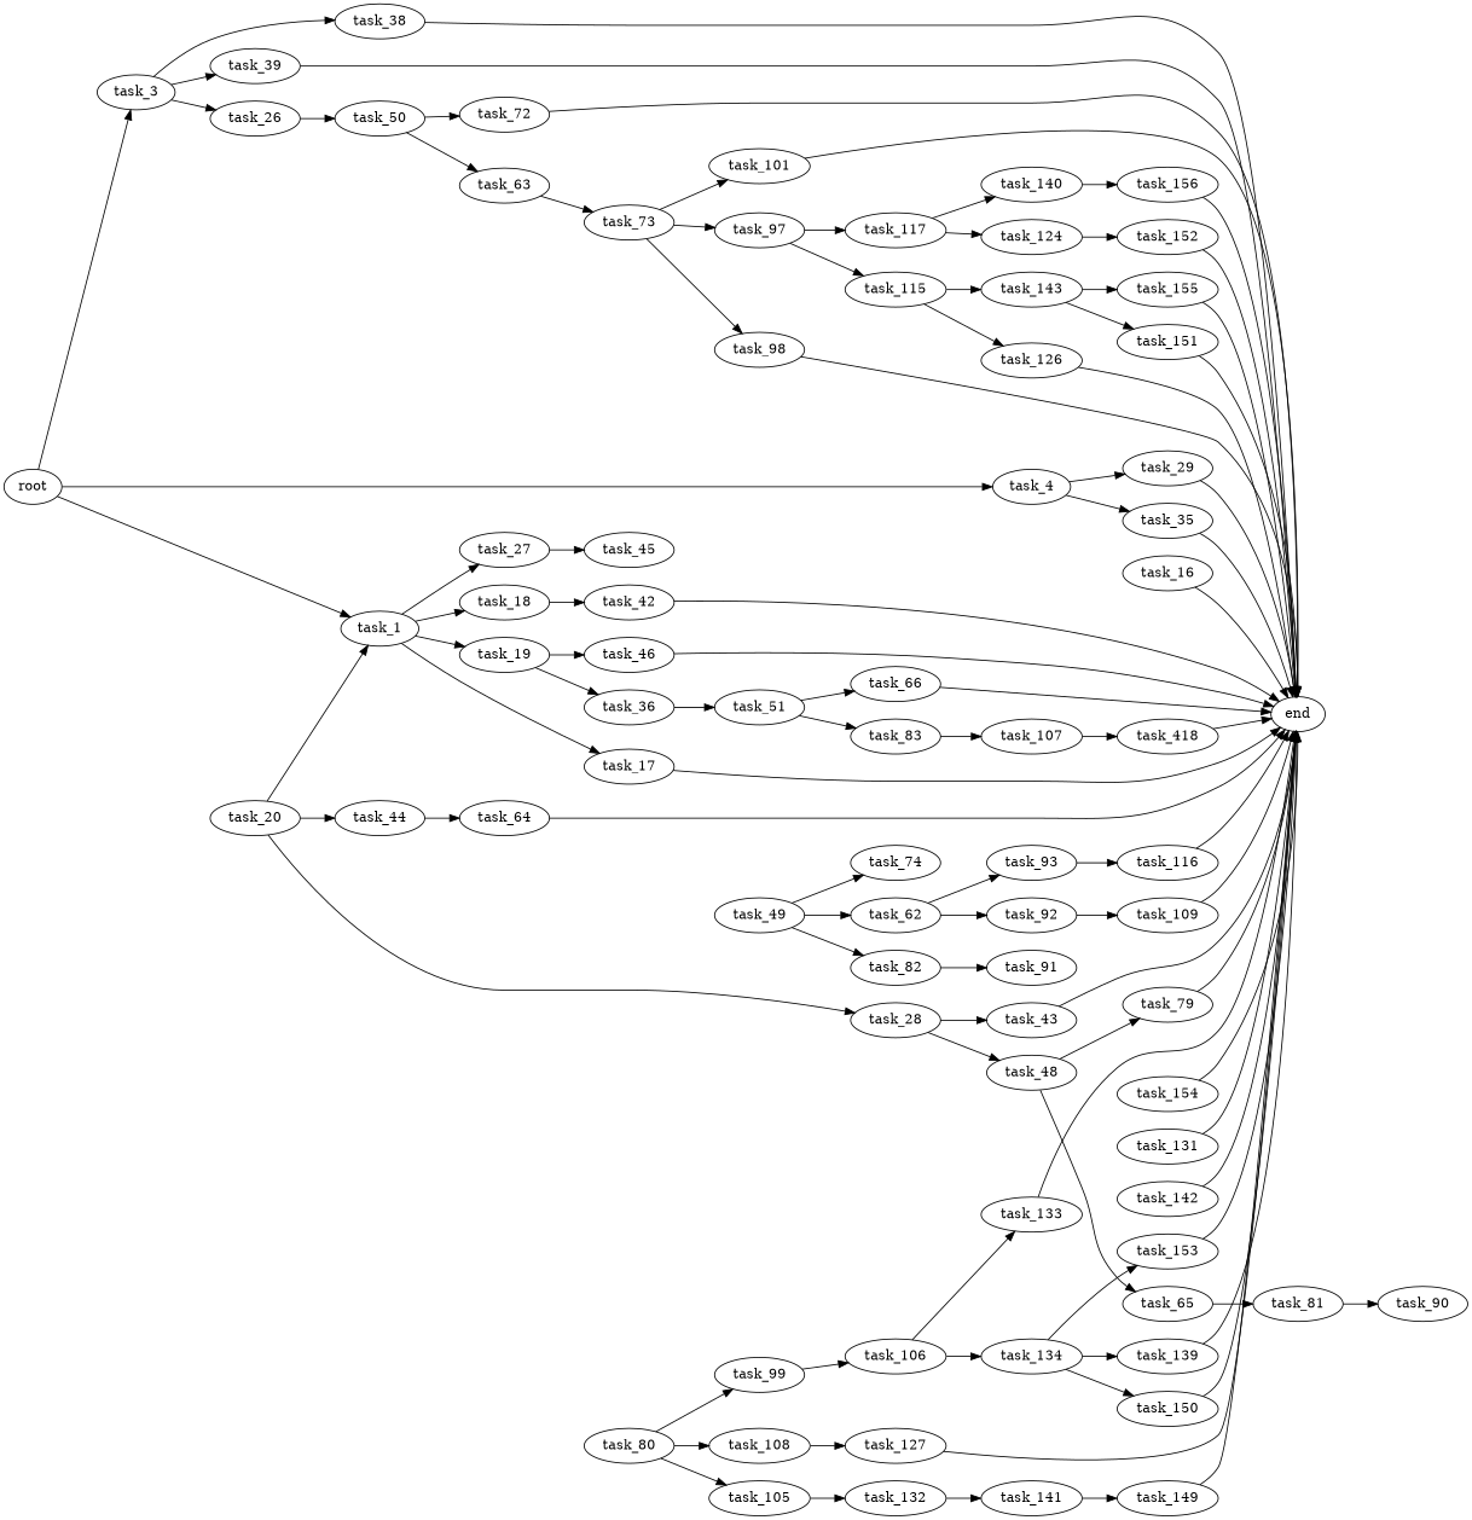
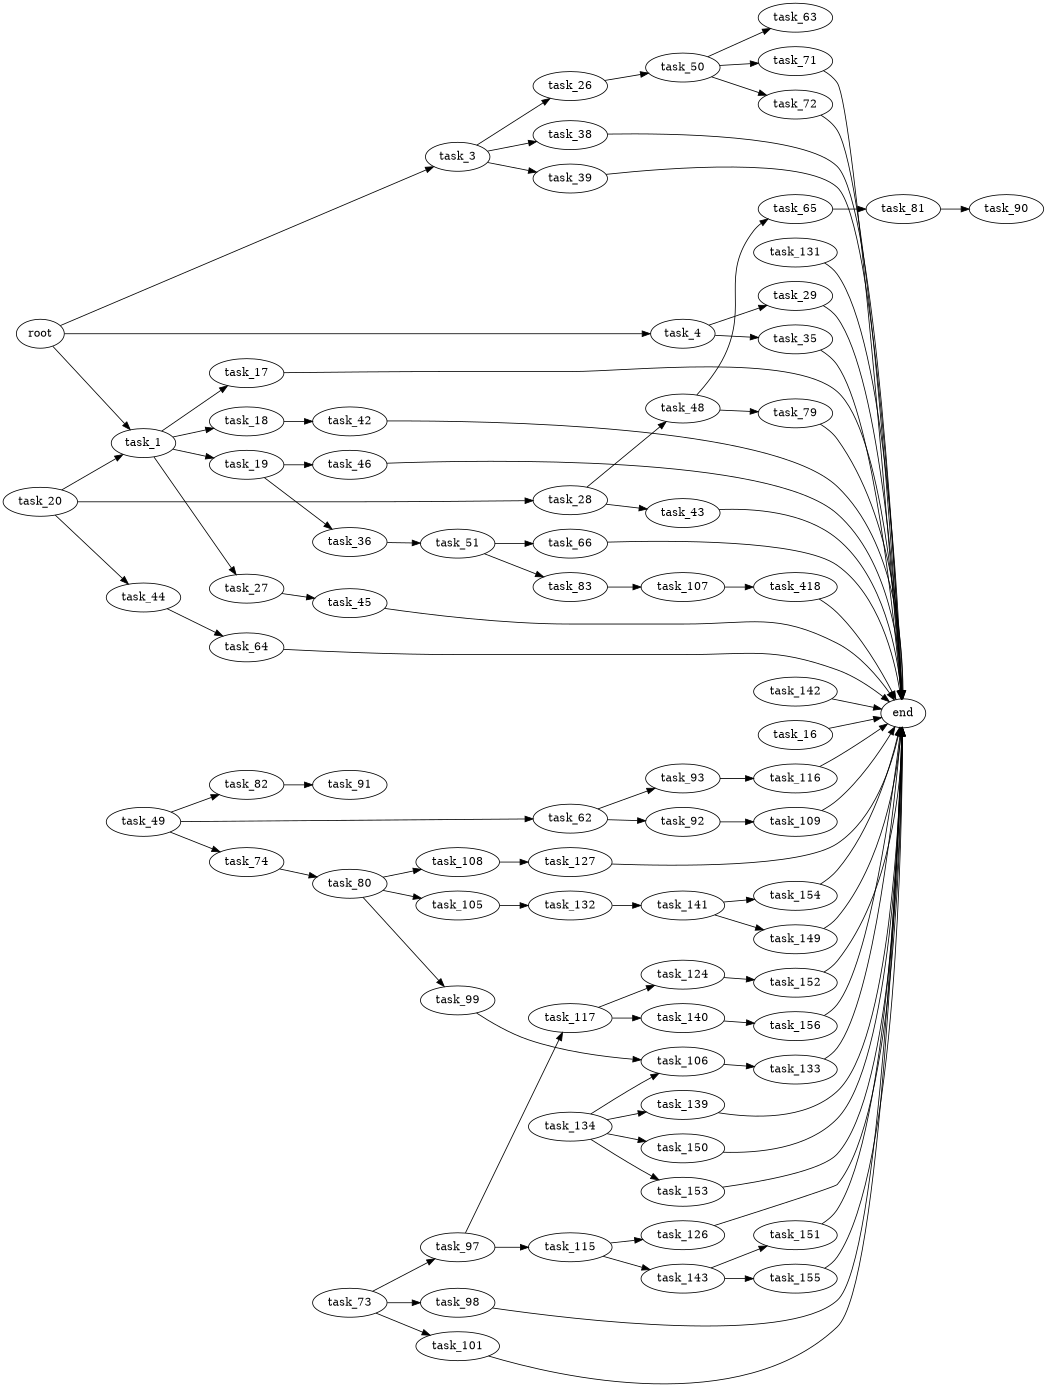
  digraph {
    rankdir=LR
    root
    task_1
    task_3
    task_4
    task_17
    task_18
    task_19
    task_27
    task_26
    task_38
    task_39
    task_29
    task_35
    end
    task_42
    task_36
    task_46
    task_20
    task_28
    task_44
    task_45
    task_16
    task_50
    task_51
    task_43
    task_48
    task_64
    task_63
+   task_71
    task_72
    task_66
    task_83
    task_65
    task_79
    task_49
    task_62
    task_74
    task_82
    task_73
    task_81
    task_107
    task_92
    task_93
    task_80
    task_91
    task_90
    task_109
    task_116
    task_99
    task_105
    task_108
    task_97
    task_98
    task_101
    n55 [label=task_418]
    task_115
    task_117
    task_126
    task_143
    task_124
    task_140
    task_106
    task_132
    task_127
    task_133
    task_134
    task_141
    task_151
    task_155
    task_152
    task_156
    task_139
    task_150
    task_153
    task_149
    task_154
    task_131
    task_142
    root -> task_1
    root -> task_3
    root -> task_4
    task_1 -> task_17
    task_1 -> task_18
    task_1 -> task_19
    task_1 -> task_27
    task_3 -> task_26
    task_3 -> task_38
    task_3 -> task_39
    task_4 -> task_29
    task_4 -> task_35
    task_17 -> end
    task_18 -> task_42
    task_19 -> task_36
    task_19 -> task_46
    task_27 -> task_45
    task_26 -> task_50
    task_38 -> end
    task_39 -> end
    task_29 -> end
    task_35 -> end
    task_42 -> end
    task_36 -> task_51
    task_46 -> end
    task_20 -> task_1
    task_20 -> task_28
    task_20 -> task_44
    task_28 -> task_43
    task_28 -> task_48
    task_44 -> task_64
+   task_45 -> end
    task_16 -> end
    task_50 -> task_63
+   task_50 -> task_71
    task_50 -> task_72
    task_51 -> task_66
    task_51 -> task_83
    task_43 -> end
    task_48 -> task_65
    task_48 -> task_79
    task_64 -> end
-   task_63 -> task_73
+   task_71 -> end
    task_72 -> end
    task_66 -> end
    task_83 -> task_107
    task_65 -> task_81
    task_79 -> end
    task_49 -> task_62
    task_49 -> task_74
    task_49 -> task_82
    task_62 -> task_92
    task_62 -> task_93
+   task_74 -> task_80
    task_82 -> task_91
    task_73 -> task_97
    task_73 -> task_98
    task_73 -> task_101
    task_81 -> task_90
    task_107 -> n55
    task_92 -> task_109
    task_93 -> task_116
    task_80 -> task_99
    task_80 -> task_105
    task_80 -> task_108
    task_109 -> end
    task_116 -> end
    task_99 -> task_106
    task_105 -> task_132
    task_108 -> task_127
    task_97 -> task_115
    task_97 -> task_117
    task_98 -> end
    task_101 -> end
    n55 -> end
    task_115 -> task_126
    task_115 -> task_143
    task_117 -> task_124
    task_117 -> task_140
    task_126 -> end
    task_143 -> task_151
    task_143 -> task_155
    task_124 -> task_152
    task_140 -> task_156
    task_106 -> task_133
-   task_106 -> task_134
+   task_134 -> task_106
    task_132 -> task_141
    task_127 -> end
    task_133 -> end
    task_134 -> task_139
    task_134 -> task_150
    task_134 -> task_153
    task_141 -> task_149
+   task_141 -> task_154
    task_151 -> end
    task_155 -> end
    task_152 -> end
    task_156 -> end
    task_139 -> end
    task_150 -> end
    task_153 -> end
    task_149 -> end
    task_154 -> end
    task_131 -> end
    task_142 -> end
  }
